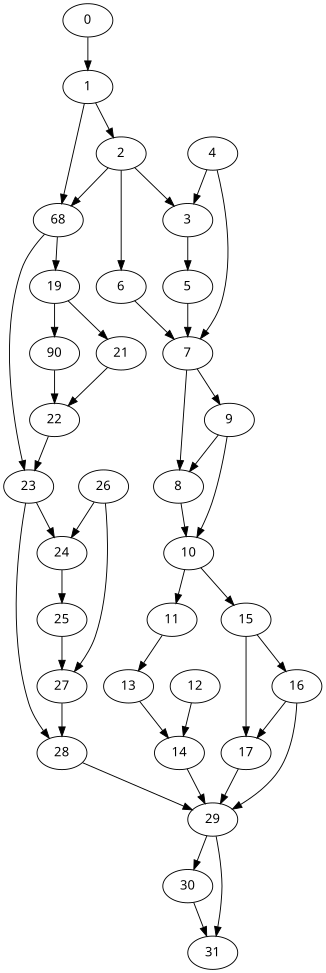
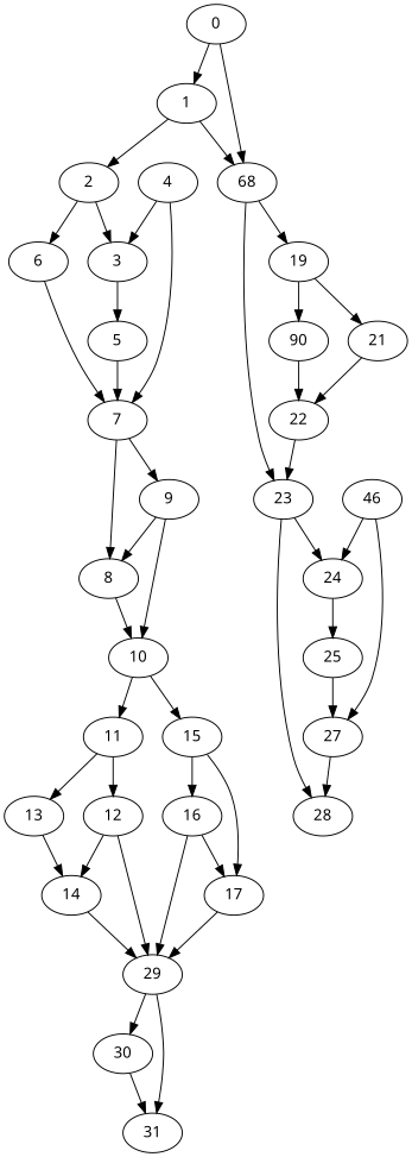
  digraph {
    fontname="Noto Sans"
    node [fontname="Noto Sans"]
    edge [fontname="Noto Sans"]
    0
    1
    n3 [label=68]
    2
    19
    23
    3
    6
    5
    7
    4
    8
    9
    10
    11
    15
    12
    13
    16
    17
    14
    29
    30
    31
    n25 [label=90]
    21
    24
    28
    22
    25
    27
-   26
+   26 [label=46]
    0 -> 1
-   2 -> n3
+   0 -> n3
    1 -> n3
    1 -> 2
    n3 -> 19
    n3 -> 23
    2 -> 3
    2 -> 6
    19 -> n25
    19 -> 21
    23 -> 24
    23 -> 28
    3 -> 5
    6 -> 7
    5 -> 7
    7 -> 8
    7 -> 9
    4 -> 3
    4 -> 7
    8 -> 10
    9 -> 8
    9 -> 10
    10 -> 11
    10 -> 15
+   11 -> 12
    11 -> 13
    15 -> 16
    15 -> 17
    12 -> 14
    13 -> 14
    16 -> 17
    16 -> 29
    17 -> 29
    14 -> 29
    29 -> 30
    29 -> 31
    30 -> 31
    n25 -> 22
    21 -> 22
    24 -> 25
-   28 -> 29
+   12 -> 29
    22 -> 23
    25 -> 27
    27 -> 28
    26 -> 24
    26 -> 27
  }
